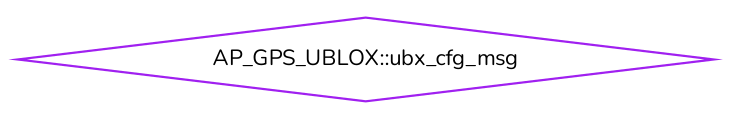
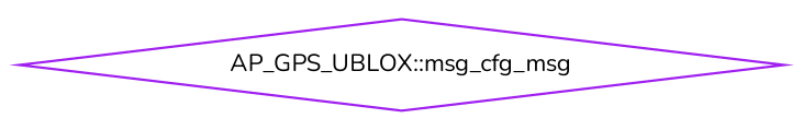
  digraph {
    rankdir=LR
    fontname=Nunito
-   n1 [color=purple fillcolor=white fontname=Nunito fontsize=10 height=0.2 label="AP_GPS_UBLOX::ubx_cfg_msg" shape=diamond style=filled width=0.4]
+   n1 [color=purple fillcolor=white fontname=Nunito fontsize=10 height=0.2 label="AP_GPS_UBLOX::msg_cfg_msg" shape=diamond style=filled width=0.4]
  }
